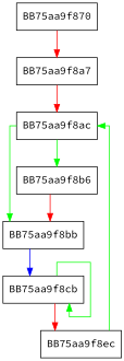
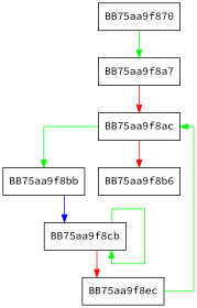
  digraph {
    fontname="Source Code Pro"
    splines=ortho
    node [fontname="Source Code Pro" shape=box]
    edge [color=red fontname="Source Code Pro"]
    BB75aa9f870
    BB75aa9f8a7
    BB75aa9f8ac
    BB75aa9f8bb
    BB75aa9f8b6
    BB75aa9f8cb
    BB75aa9f8ec
-   BB75aa9f870 -> BB75aa9f8a7
+   BB75aa9f870 -> BB75aa9f8a7 [color=green]
    BB75aa9f8a7 -> BB75aa9f8ac
    BB75aa9f8ac -> BB75aa9f8bb [color=green]
-   BB75aa9f8ac -> BB75aa9f8b6 [color=green]
+   BB75aa9f8ac -> BB75aa9f8b6
    BB75aa9f8bb -> BB75aa9f8cb [color=blue]
-   BB75aa9f8b6 -> BB75aa9f8bb
    BB75aa9f8cb -> BB75aa9f8cb [color=green]
    BB75aa9f8cb -> BB75aa9f8ec
    BB75aa9f8ec -> BB75aa9f8ac [color=green]
  }
